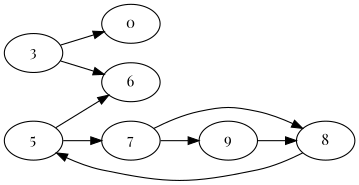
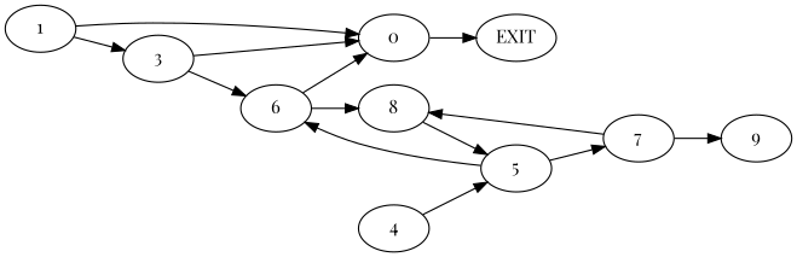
  digraph {
    fontname="Playfair Display"
    rankdir=LR
    node [fontname="Playfair Display"]
    edge [fontname="Playfair Display"]
    n1 [label=0]
+   1
    3
+   n4 [label=EXIT]
    6
+   4
    5
    7
    8
    9
+   n1 -> n4
+   1 -> n1
+   1 -> 3
    3 -> n1
    3 -> 6
+   6 -> n1
+   4 -> 5
    5 -> 6
    5 -> 7
    7 -> 8
    7 -> 9
    8 -> 5
-   9 -> 8
+   6 -> 8
  }
